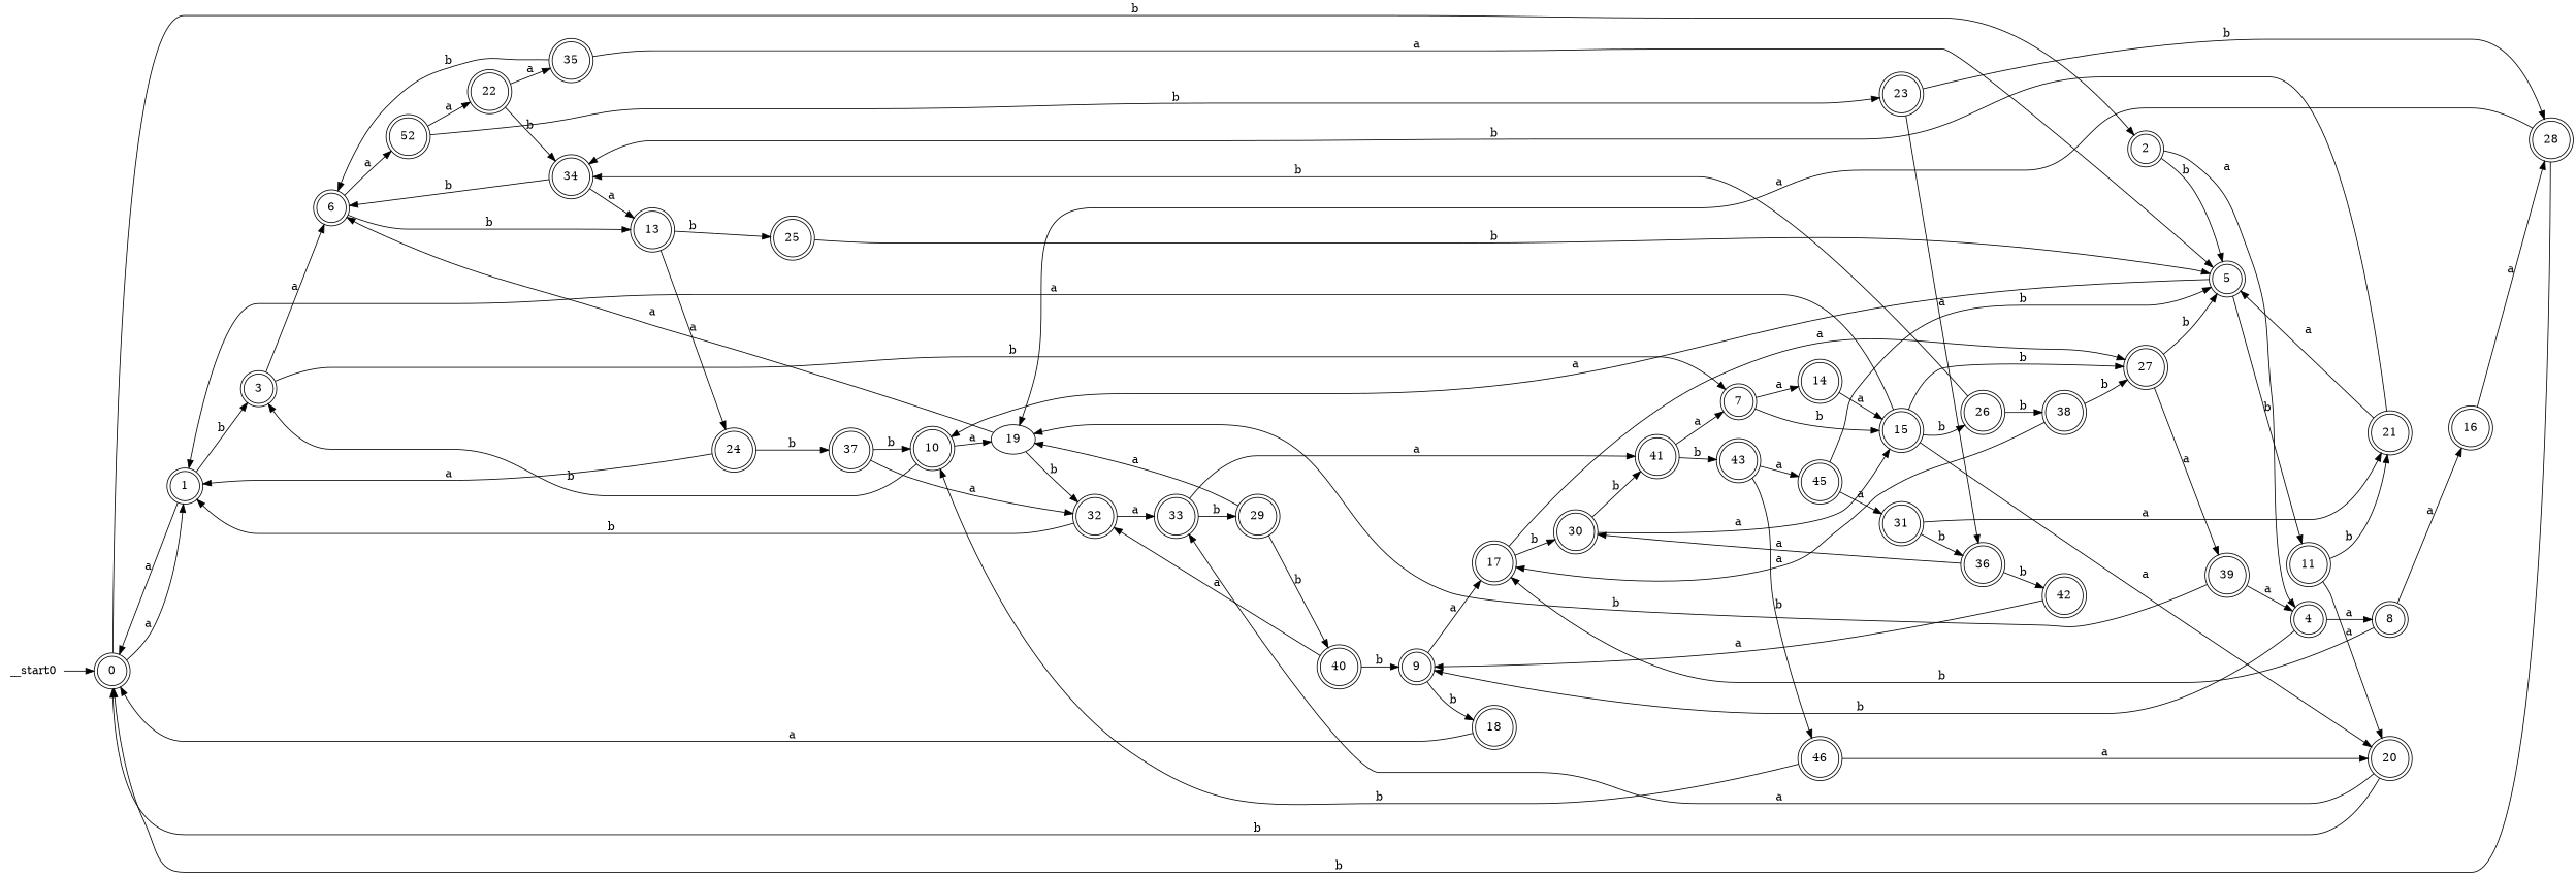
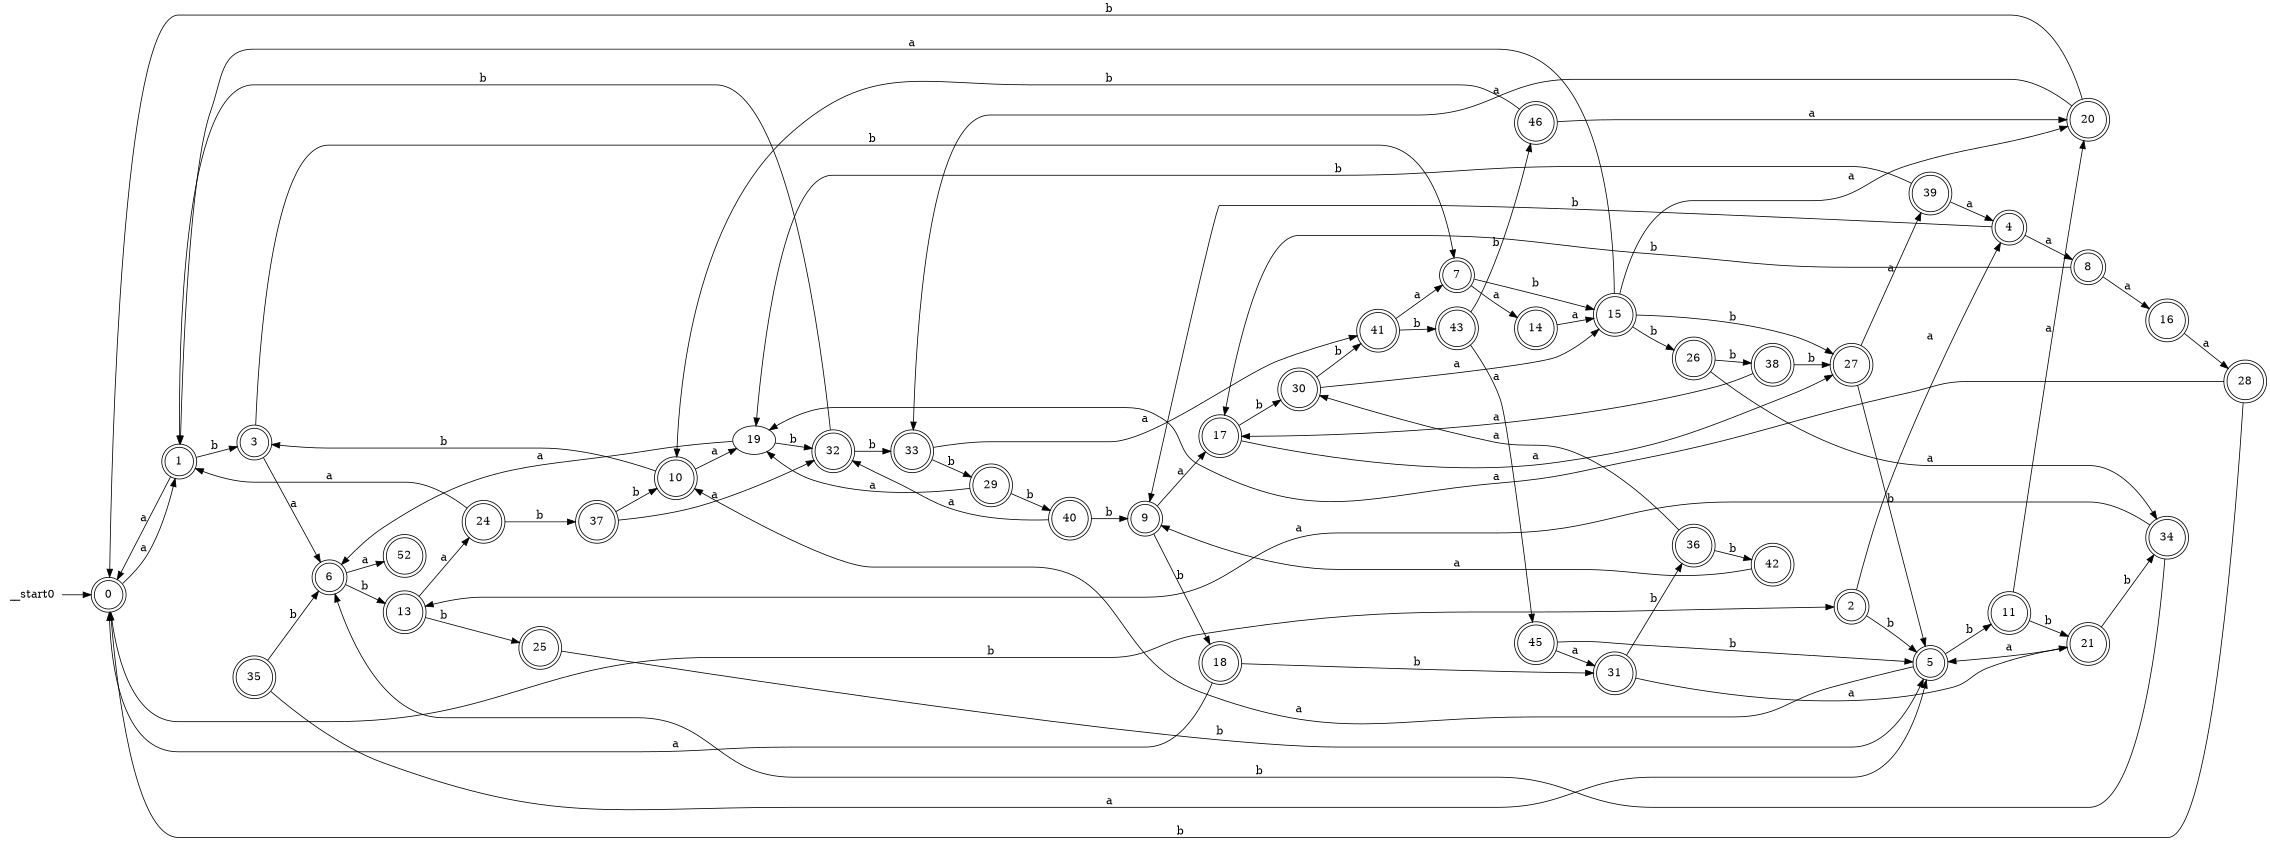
  digraph {
    rankdir=LR
    node [shape=doublecircle]
    __start0 [shape=none]
    0
    1
    2
    3
    4
    5
    6
    7
    8
    9
    10
    11
    n14 [label=52]
    13
    14
    15
    16
    17
    18
    19 [shape=""]
    20
    21
-   22
-   23
    24
    25
    26
    27
    28
    30
    31
    32
    33
    34
    35
    36
    37
    38
    39
    29
    40
    41
    42
    43
    45
    46
    __start0 -> 0
    0 -> 1 [label=a]
    0 -> 2 [label=b]
    1 -> 0 [label=a]
    1 -> 3 [label=b]
    2 -> 4 [label=a]
    2 -> 5 [label=b]
    3 -> 6 [label=a]
    3 -> 7 [label=b]
    4 -> 8 [label=a]
    4 -> 9 [label=b]
    5 -> 10 [label=a]
    5 -> 11 [label=b]
    6 -> n14 [label=a]
    6 -> 13 [label=b]
    7 -> 14 [label=a]
    7 -> 15 [label=b]
    8 -> 16 [label=a]
    8 -> 17 [label=b]
    9 -> 17 [label=a]
    9 -> 18 [label=b]
    10 -> 3 [label=b]
    10 -> 19 [label=a]
    11 -> 20 [label=a]
    11 -> 21 [label=b]
-   n14 -> 22 [label=a]
-   n14 -> 23 [label=b]
    13 -> 24 [label=a]
    13 -> 25 [label=b]
    14 -> 15 [label=a]
    15 -> 1 [label=a]
    15 -> 20 [label=a]
    15 -> 26 [label=b]
    15 -> 27 [label=b]
    16 -> 28 [label=a]
    17 -> 27 [label=a]
    17 -> 30 [label=b]
    18 -> 0 [label=a]
+   18 -> 31 [label=b]
    19 -> 6 [label=a]
    19 -> 32 [label=b]
    20 -> 0 [label=b]
    20 -> 33 [label=a]
    21 -> 5 [label=a]
    21 -> 34 [label=b]
-   22 -> 34 [label=b]
-   22 -> 35 [label=a]
-   23 -> 28 [label=b]
-   23 -> 36 [label=a]
    24 -> 1 [label=a]
    24 -> 37 [label=b]
    25 -> 5 [label=b]
-   26 -> 34 [label=b]
+   26 -> 34 [label=a]
    26 -> 38 [label=b]
    27 -> 5 [label=b]
    27 -> 39 [label=a]
    28 -> 0 [label=b]
    28 -> 19 [label=a]
    30 -> 15 [label=a]
    30 -> 41 [label=b]
    31 -> 21 [label=a]
    31 -> 36 [label=b]
    32 -> 1 [label=b]
-   32 -> 33 [label=a]
+   32 -> 33 [label=b]
    33 -> 29 [label=b]
    33 -> 41 [label=a]
    34 -> 6 [label=b]
    34 -> 13 [label=a]
    35 -> 5 [label=a]
    35 -> 6 [label=b]
    36 -> 30 [label=a]
    36 -> 42 [label=b]
    37 -> 10 [label=b]
    37 -> 32 [label=a]
    38 -> 17 [label=a]
    38 -> 27 [label=b]
    39 -> 4 [label=a]
    39 -> 19 [label=b]
    29 -> 19 [label=a]
    29 -> 40 [label=b]
    40 -> 9 [label=b]
    40 -> 32 [label=a]
    41 -> 7 [label=a]
    41 -> 43 [label=b]
    42 -> 9 [label=a]
    43 -> 45 [label=a]
    43 -> 46 [label=b]
    45 -> 5 [label=b]
    45 -> 31 [label=a]
    46 -> 10 [label=b]
    46 -> 20 [label=a]
  }
